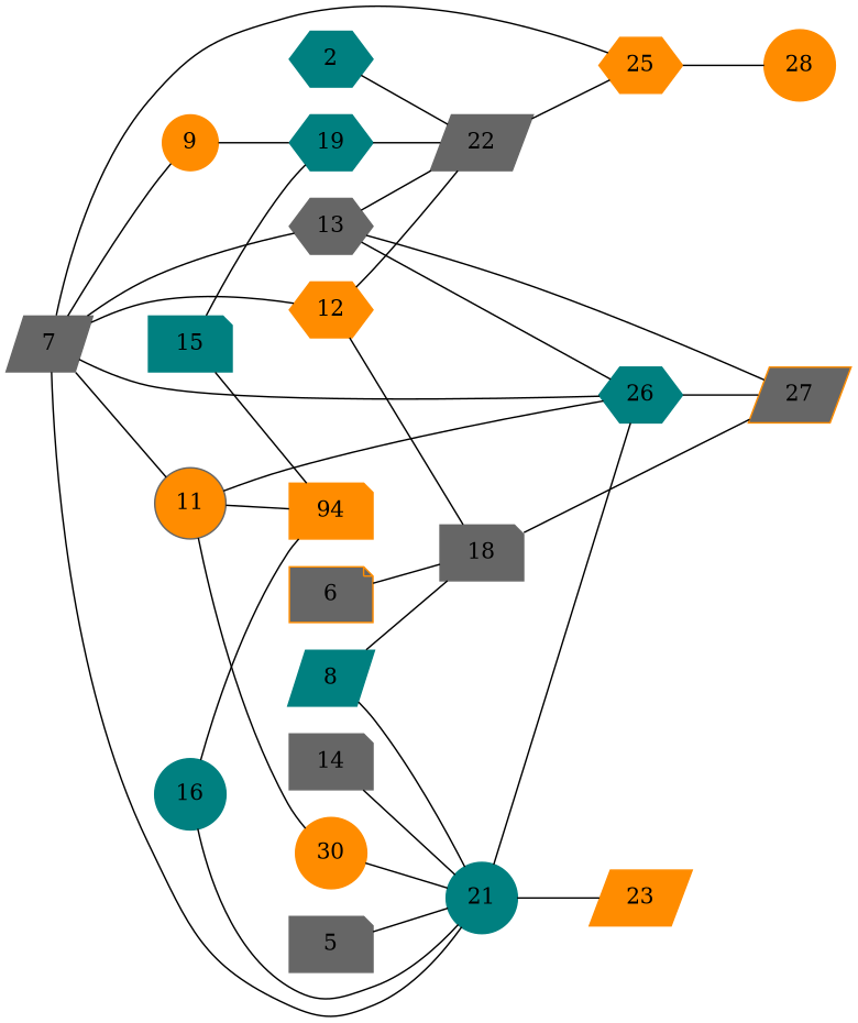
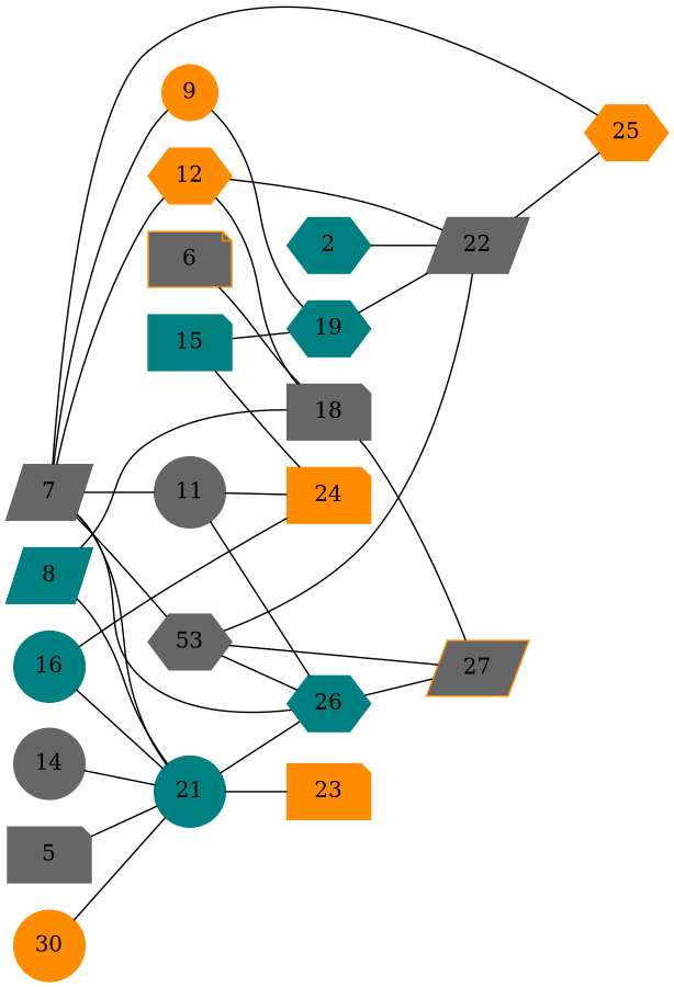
  graph {
    rankdir=LR
    node [color=darkorange shape=circle style=filled]
    edge [weight=1.0]
    2 [color=teal shape=hexagon]
    22 [color=gray40 shape=parallelogram]
    25 [shape=hexagon]
    5 [color=gray40 shape=note]
    21 [color=teal]
    26 [color=teal shape=hexagon]
-   23 [shape=parallelogram]
+   23 [shape=note]
    6 [fillcolor=gray40 shape=note]
    18 [color=gray40 shape=note]
    27 [fillcolor=gray40 shape=parallelogram]
    7 [color=gray40 shape=parallelogram]
-   11 [color=gray40 fillcolor=darkorange]
+   11 [color=gray40]
    12 [shape=hexagon]
-   13 [color=gray40 shape=hexagon]
+   13 [color=gray40 shape=hexagon label=53]
    9
    n16 [label=30]
-   24 [shape=note label=94]
-   28
+   24 [shape=note]
    8 [color=teal shape=parallelogram]
    19 [color=teal shape=hexagon]
-   14 [color=gray40 shape=note]
+   14 [color=gray40]
    15 [color=teal shape=note]
    16 [color=teal]
    2 -- 22
    22 -- 25
-   25 -- 28
    5 -- 21
    21 -- 26
    21 -- 23
    26 -- 27 [weight=2.0]
    6 -- 18
    18 -- 27
    7 -- 25
    7 -- 21 [weight=2.0]
    7 -- 26
    7 -- 11
    7 -- 12
    7 -- 13
    7 -- 9
    11 -- 26
-   11 -- n16
    11 -- 24
    12 -- 22
    12 -- 18
    13 -- 22
    13 -- 26
    13 -- 27
    9 -- 19
    n16 -- 21
    8 -- 21
    8 -- 18
    19 -- 22
    14 -- 21
    15 -- 24
    15 -- 19
    16 -- 21
    16 -- 24
  }
